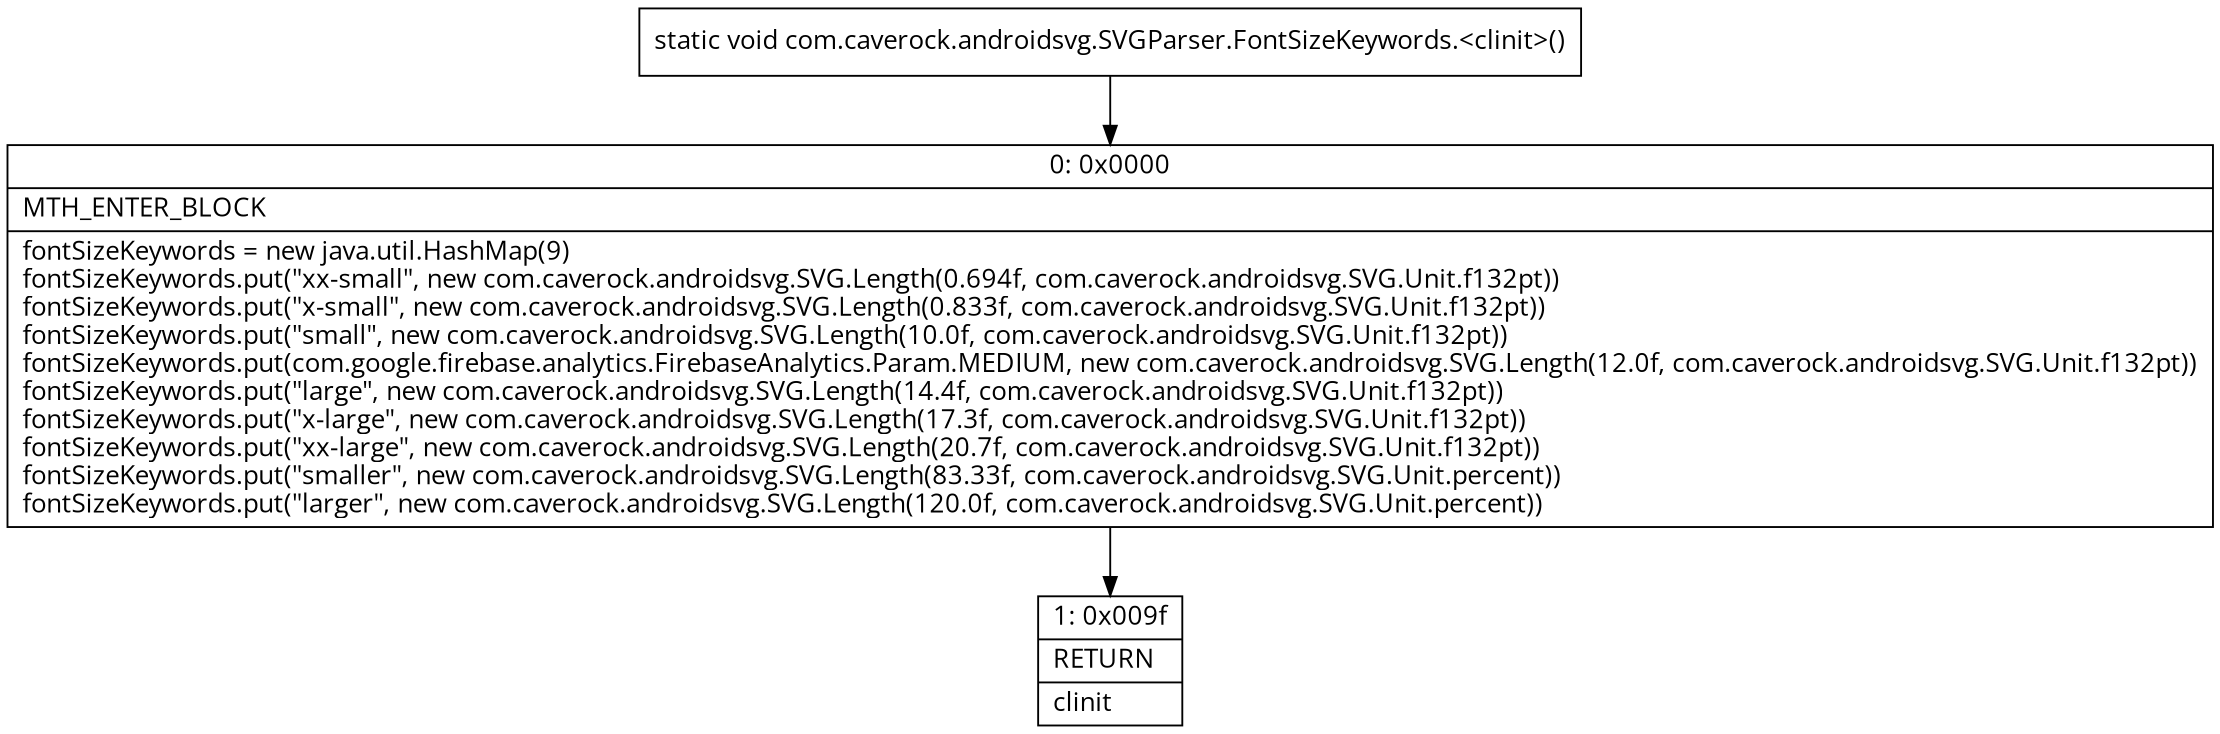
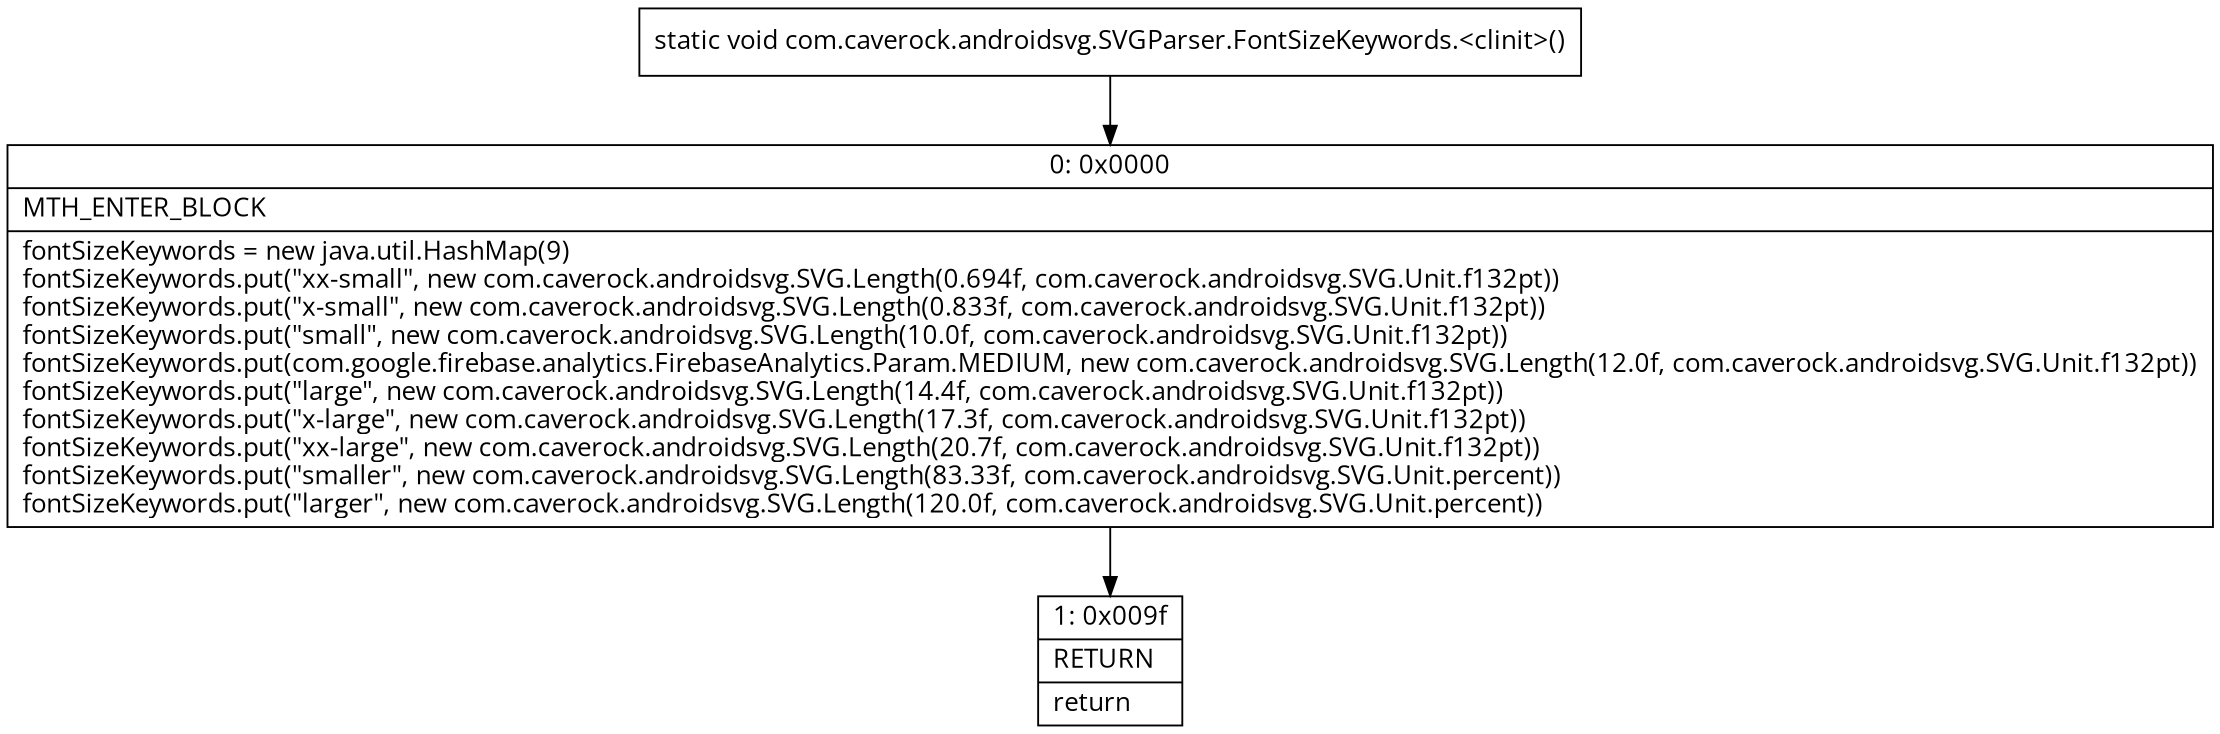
  digraph {
    fontname="Open Sans"
    node [shape=record fontname="Open Sans"]
    edge [fontname="Open Sans"]
    n1 [label="{0\:\ 0x0000|MTH_ENTER_BLOCK\l|fontSizeKeywords = new java.util.HashMap(9)\lfontSizeKeywords.put(\"xx\-small\", new com.caverock.androidsvg.SVG.Length(0.694f, com.caverock.androidsvg.SVG.Unit.f132pt))\lfontSizeKeywords.put(\"x\-small\", new com.caverock.androidsvg.SVG.Length(0.833f, com.caverock.androidsvg.SVG.Unit.f132pt))\lfontSizeKeywords.put(\"small\", new com.caverock.androidsvg.SVG.Length(10.0f, com.caverock.androidsvg.SVG.Unit.f132pt))\lfontSizeKeywords.put(com.google.firebase.analytics.FirebaseAnalytics.Param.MEDIUM, new com.caverock.androidsvg.SVG.Length(12.0f, com.caverock.androidsvg.SVG.Unit.f132pt))\lfontSizeKeywords.put(\"large\", new com.caverock.androidsvg.SVG.Length(14.4f, com.caverock.androidsvg.SVG.Unit.f132pt))\lfontSizeKeywords.put(\"x\-large\", new com.caverock.androidsvg.SVG.Length(17.3f, com.caverock.androidsvg.SVG.Unit.f132pt))\lfontSizeKeywords.put(\"xx\-large\", new com.caverock.androidsvg.SVG.Length(20.7f, com.caverock.androidsvg.SVG.Unit.f132pt))\lfontSizeKeywords.put(\"smaller\", new com.caverock.androidsvg.SVG.Length(83.33f, com.caverock.androidsvg.SVG.Unit.percent))\lfontSizeKeywords.put(\"larger\", new com.caverock.androidsvg.SVG.Length(120.0f, com.caverock.androidsvg.SVG.Unit.percent))\l}"]
-   n2 [label="{1\:\ 0x009f|RETURN\l|clinit\l}"]
+   n2 [label="{1\:\ 0x009f|RETURN\l|return\l}"]
    n3 [label="{static void com.caverock.androidsvg.SVGParser.FontSizeKeywords.\<clinit\>() }"]
    n1 -> n2
    n3 -> n1
  }
